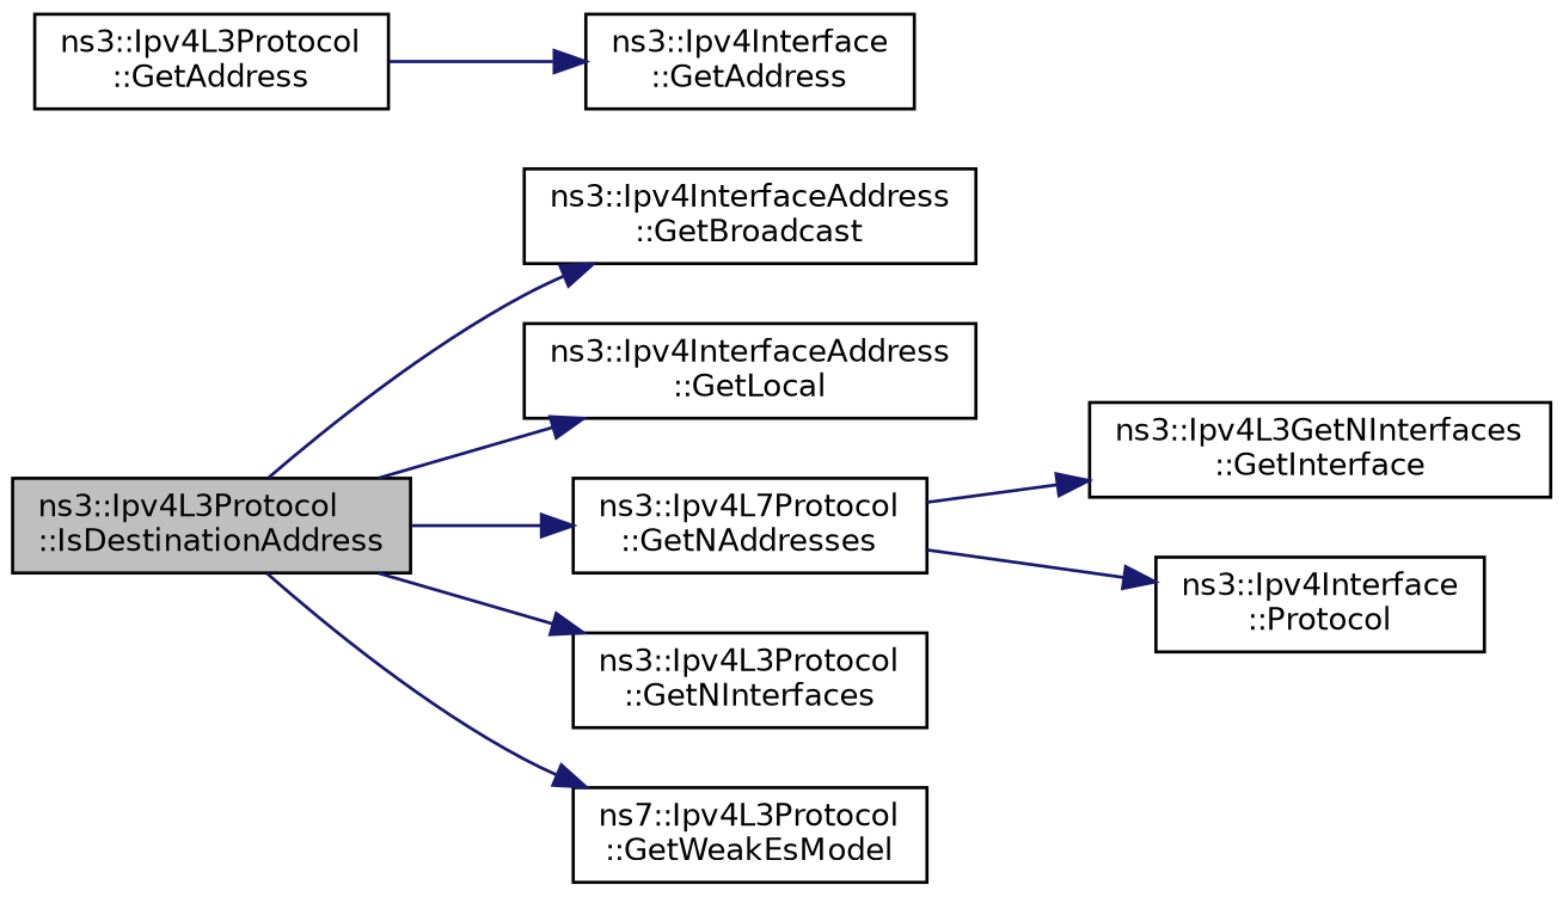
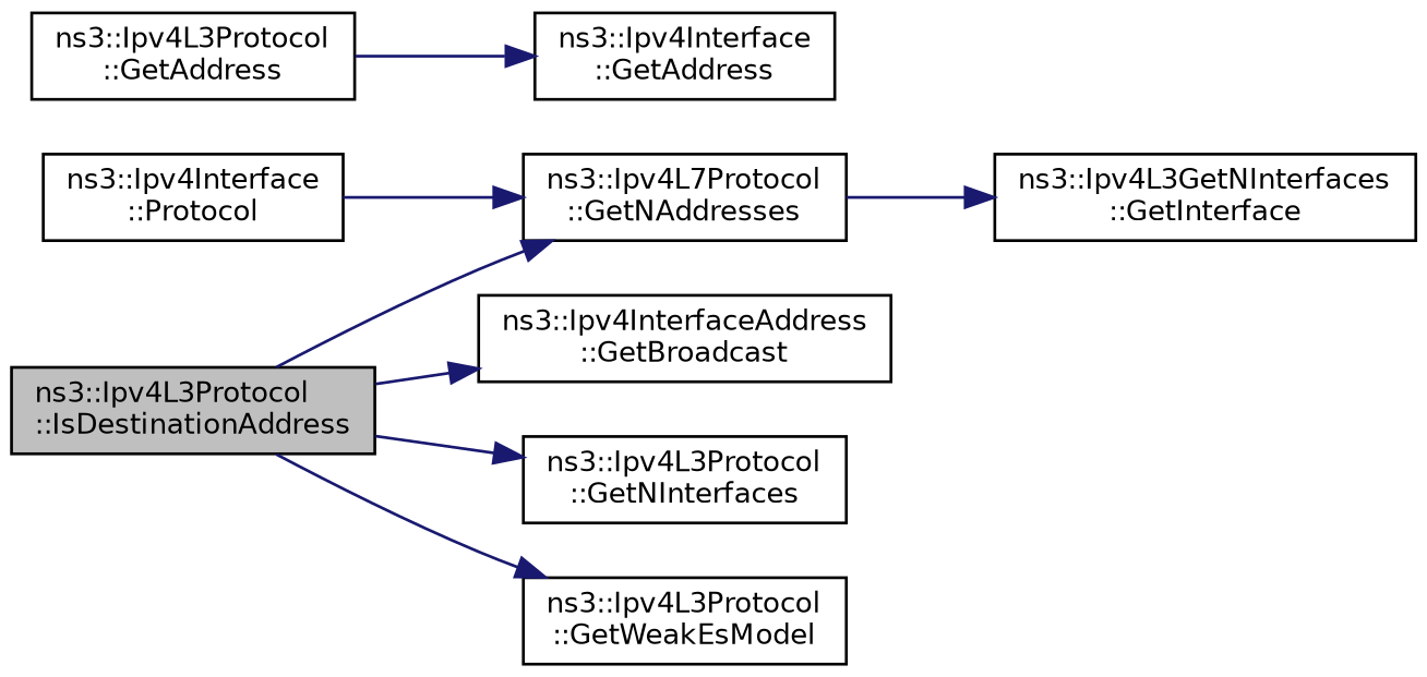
  digraph {
    rankdir=LR
    node [color=black fillcolor=white fontname=Helvetica fontsize=10 shape=record style=filled]
    edge [color=midnightblue fontname=Helvetica fontsize=10 labelfontname=Helvetica labelfontsize=10 style=solid]
    n1 [fillcolor=grey75 fontcolor=black height=0.2 label="ns3::Ipv4L3Protocol\l::IsDestinationAddress" width=0.4]
    n2 [height=0.2 label="ns3::Ipv4InterfaceAddress\l::GetBroadcast" width=0.4]
-   n3 [height=0.2 label="ns3::Ipv4InterfaceAddress\l::GetLocal" width=0.4]
    n4 [height=0.2 label="ns3::Ipv4L7Protocol\l::GetNAddresses" width=0.4]
    n5 [height=0.2 label="ns3::Ipv4L3Protocol\l::GetNInterfaces" width=0.4]
-   n6 [height=0.2 label="ns7::Ipv4L3Protocol\l::GetWeakEsModel" width=0.4]
+   n6 [height=0.2 label="ns3::Ipv4L3Protocol\l::GetWeakEsModel" width=0.4]
    n7 [height=0.2 label="ns3::Ipv4L3Protocol\l::GetAddress" width=0.4]
    n8 [height=0.2 label="ns3::Ipv4Interface\l::GetAddress" width=0.4]
    n9 [height=0.2 label="ns3::Ipv4L3GetNInterfaces\l::GetInterface" width=0.4]
    n10 [height=0.2 label="ns3::Ipv4Interface\l::Protocol" width=0.4]
    n1 -> n2
-   n1 -> n3
    n1 -> n4
    n1 -> n5
    n1 -> n6
    n4 -> n9
-   n4 -> n10
+   n10 -> n4
    n7 -> n8
  }
